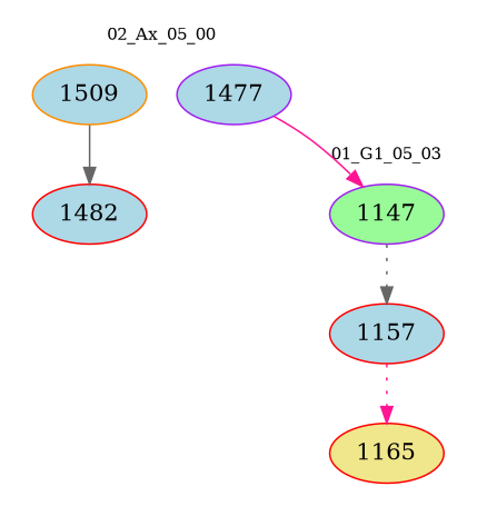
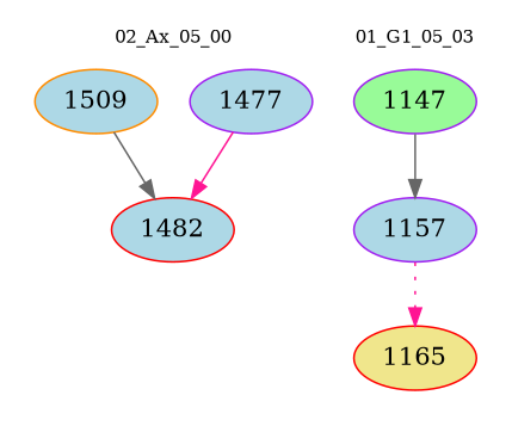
  digraph {
    node [color=purple fillcolor=lightblue style=filled]
    edge [color=deeppink style=solid]
    n1 [label=1477]
    n2 [color=red label=1482]
    n3 [color=darkorange label=1509]
    n4 [fillcolor=palegreen label=1147]
-   n5 [color=red label=1157]
+   n5 [label=1157]
    n6 [color=red fillcolor=khaki label=1165]
    subgraph cluster_1 {
      color=white
      fontsize=10
      label="02_Ax_05_00"
      n1
      n2
      n3
    }
    subgraph cluster_2 {
      color=white
      fontsize=10
      label="01_G1_05_03"
      n4
      n5
      n6
    }
-   n1 -> n4
+   n1 -> n2
    n3 -> n2 [color=gray40]
-   n4 -> n5 [color=gray40 style=dotted]
+   n4 -> n5 [color=gray40]
    n5 -> n6 [style=dotted]
  }
